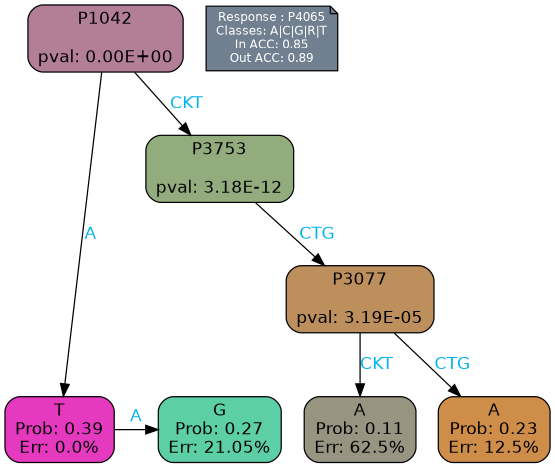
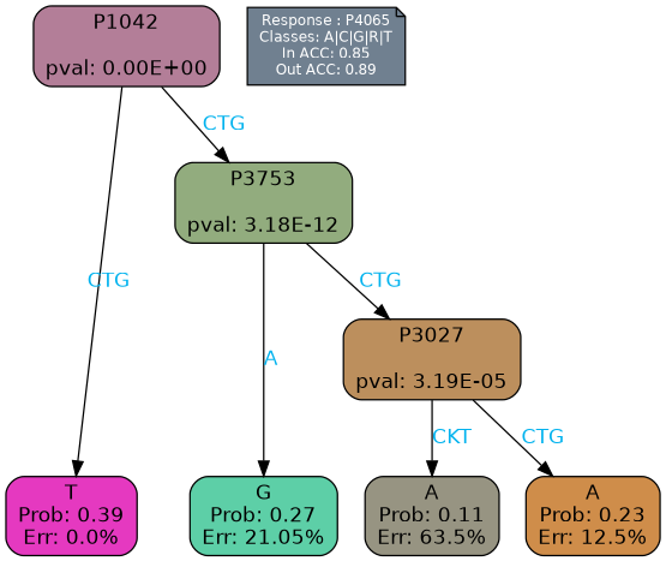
  digraph {
    ranksep=equally
    splines=polylines
    node [color=black fontname=helvetica shape=box style="filled, rounded"]
    edge [fontcolor=deepskyblue2 fontname=helvetica]
    n1 [fillcolor="#e539c0" label="T\nProb: 0.39\nErr: 0.0%"]
    n2 [fillcolor="#5dcfa7" label="G\nProb: 0.27\nErr: 21.05%"]
-   n3 [fillcolor="#979482" label="A\nProb: 0.11\nErr: 62.5%"]
+   n3 [fillcolor="#979482" label="A\nProb: 0.11\nErr: 63.5%"]
    n4 [fillcolor="#cf8d4a" label="A\nProb: 0.23\nErr: 12.5%"]
    n5 [align=left fillcolor=slategray fontcolor=white fontsize=10 label="Response : P4065\nClasses: A|C|G|R|T\nIn ACC: 0.85\nOut ACC: 0.89\n" shape=note style=filled]
    n6 [fillcolor="#b37e98" label="P1042\n\npval: 0.00E+00"]
    n7 [fillcolor="#92ac7e" label="P3753\n\npval: 3.18E-12"]
-   n8 [fillcolor="#bc8f5d" label="P3077\n\npval: 3.19E-05"]
+   n8 [fillcolor="#bc8f5d" label="P3027\n\npval: 3.19E-05"]
    subgraph sub_1 {
      rank=same
      n1
      n2
      n3
      n4
    }
    subgraph sub_2 {
      rank=same
      n5
      n6
    }
-   n6 -> n1 [label=A]
-   n6 -> n7 [label=CKT]
-   n1 -> n2 [label=A]
+   n6 -> n1 [label=CTG]
+   n6 -> n7 [label=CTG]
+   n7 -> n2 [label=A]
    n7 -> n8 [label=CTG]
    n8 -> n3 [label=CKT]
    n8 -> n4 [label=CTG]
  }
